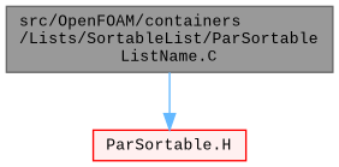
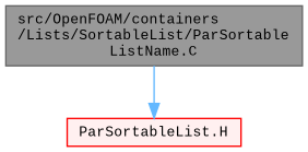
  digraph {
    fontname="Liberation Mono"
    node [fontname="Liberation Mono" fontsize=10 shape=box style=filled]
    n1 [color=gray40 fillcolor=grey60 fontcolor=black height=0.2 label="src/OpenFOAM/containers\l/Lists/SortableList/ParSortable\lListName.C" width=0.4]
-   n2 [color=red fillcolor="#FFF0F0" height=0.2 label="ParSortable.H" width=0.4]
+   n2 [color=red fillcolor="#FFF0F0" height=0.2 label="ParSortableList.H" width=0.4]
    n1 -> n2 [color=steelblue1 fontname="Liberation Mono" fontsize=10 labelfontname=Helvetica labelfontsize=10 style=solid]
  }
